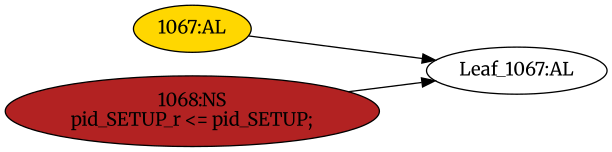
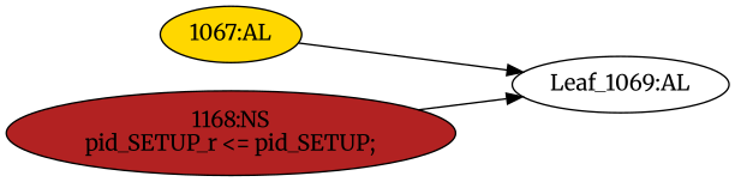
  strict digraph {
    fontname=Merriweather
    rankdir=LR
    node [fontname=Merriweather style=filled]
    edge [cond="[]" fontname=Merriweather lineno=None]
    n1 [ast="<pyverilog.vparser.ast.Always object at 0x7fae5e17ded0>" clk_sens=True fillcolor=gold label="1067:AL" sens="['clk']" statements="[]" typ=Always use_var="['pid_SETUP']"]
-   n2 [def_var="['pid_SETUP_r']" label="Leaf_1067:AL" style=""]
-   n3 [ast="<pyverilog.vparser.ast.NonblockingSubstitution object at 0x7fae5e18a050>" fillcolor=firebrick label="1068:NS\npid_SETUP_r <= pid_SETUP;" statements="[<pyverilog.vparser.ast.NonblockingSubstitution object at 0x7fae5e18a050>]" typ=NonblockingSubstitution]
+   n2 [def_var="['pid_SETUP_r']" label="Leaf_1069:AL" style=""]
+   n3 [ast="<pyverilog.vparser.ast.NonblockingSubstitution object at 0x7fae5e18a050>" fillcolor=firebrick label="1168:NS\npid_SETUP_r <= pid_SETUP;" statements="[<pyverilog.vparser.ast.NonblockingSubstitution object at 0x7fae5e18a050>]" typ=NonblockingSubstitution]
    n1 -> n2
    n3 -> n2
  }
